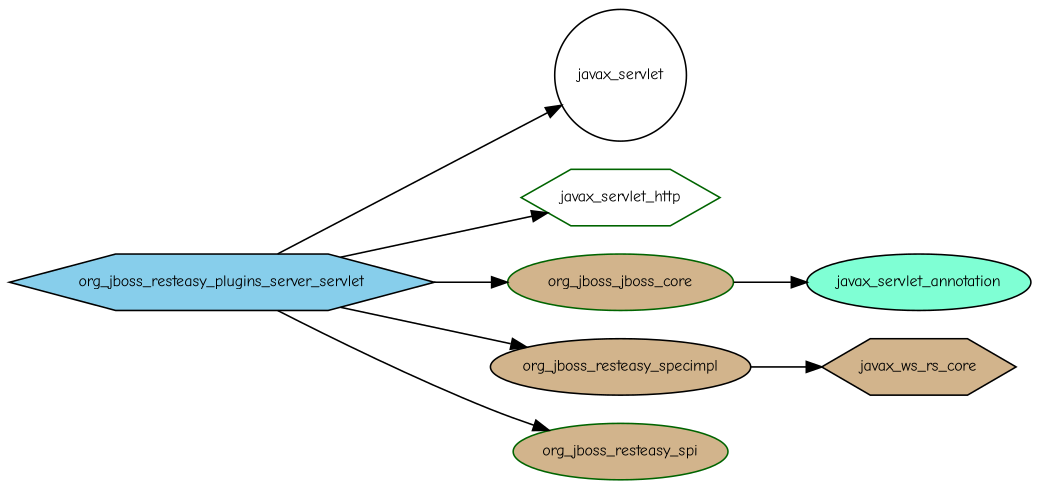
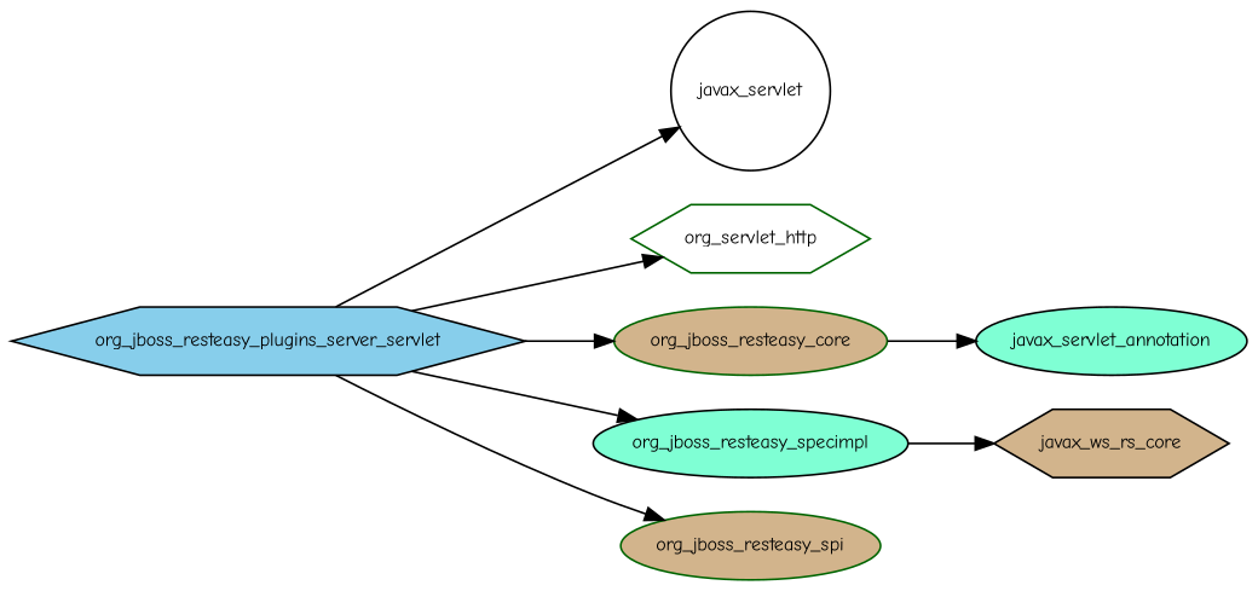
  digraph {
    fontname="Comic Neue"
    rankdir=LR
    node [color=black fillcolor=tan fontname="Comic Neue" fontsize=10.0 shape=ellipse style=filled]
    edge [fontname="Comic Neue"]
    org_jboss_resteasy_plugins_server_servlet [fillcolor=skyblue shape=hexagon]
    javax_servlet [fillcolor=white shape=circle]
-   javax_servlet_http [color=darkgreen fillcolor=white shape=hexagon]
-   org_jboss_resteasy_core [color=darkgreen label=org_jboss_jboss_core]
-   org_jboss_resteasy_specimpl
+   javax_servlet_http [color=darkgreen fillcolor=white shape=hexagon label=org_servlet_http]
+   org_jboss_resteasy_core [color=darkgreen]
+   org_jboss_resteasy_specimpl [fillcolor=aquamarine]
    org_jboss_resteasy_spi [color=darkgreen]
    javax_ws_rs_core [shape=hexagon]
    javax_servlet_annotation [fillcolor=aquamarine]
    org_jboss_resteasy_plugins_server_servlet -> javax_servlet
    org_jboss_resteasy_plugins_server_servlet -> javax_servlet_http
    org_jboss_resteasy_plugins_server_servlet -> org_jboss_resteasy_core
    org_jboss_resteasy_plugins_server_servlet -> org_jboss_resteasy_specimpl
    org_jboss_resteasy_plugins_server_servlet -> org_jboss_resteasy_spi
    org_jboss_resteasy_core -> javax_servlet_annotation
    org_jboss_resteasy_specimpl -> javax_ws_rs_core
  }
